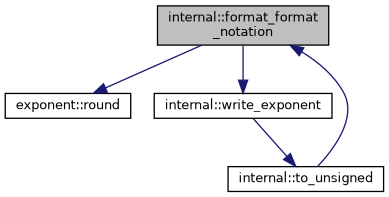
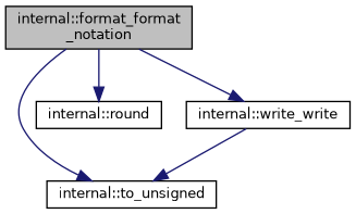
  digraph {
    rankdir=TB
    node [color=black fillcolor=white fontname=Helvetica fontsize=10 shape=record style=filled]
    edge [color=midnightblue fontname=Helvetica fontsize=10 labelfontname=Helvetica labelfontsize=10 style=solid]
    n1 [fillcolor=grey75 fontcolor=black height=0.2 label="internal::format_format\l_notation" width=0.4]
    n2 [height=0.2 label="internal::to_unsigned" width=0.4]
-   n3 [height=0.2 label="exponent::round" width=0.4]
-   n4 [height=0.2 label="internal::write_exponent" width=0.4]
-   n2 -> n1
+   n3 [height=0.2 label="internal::round" width=0.4]
+   n4 [height=0.2 label="internal::write_write" width=0.4]
+   n1 -> n2
    n1 -> n3
    n1 -> n4
    n4 -> n2
  }
